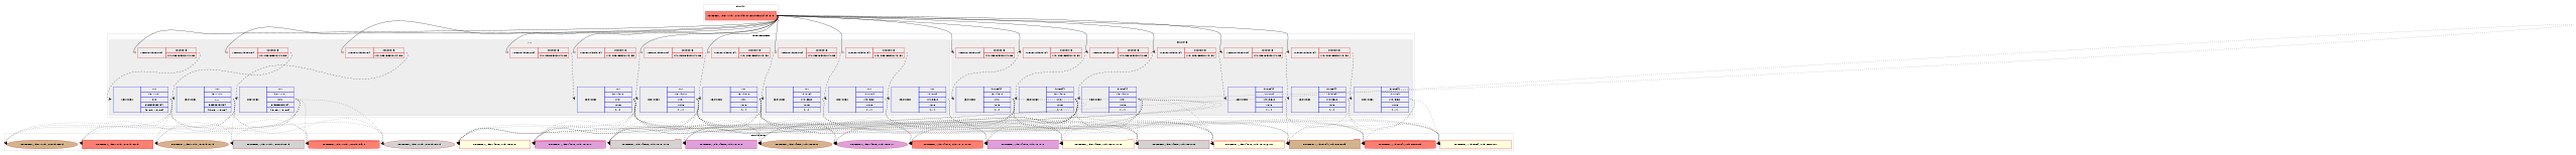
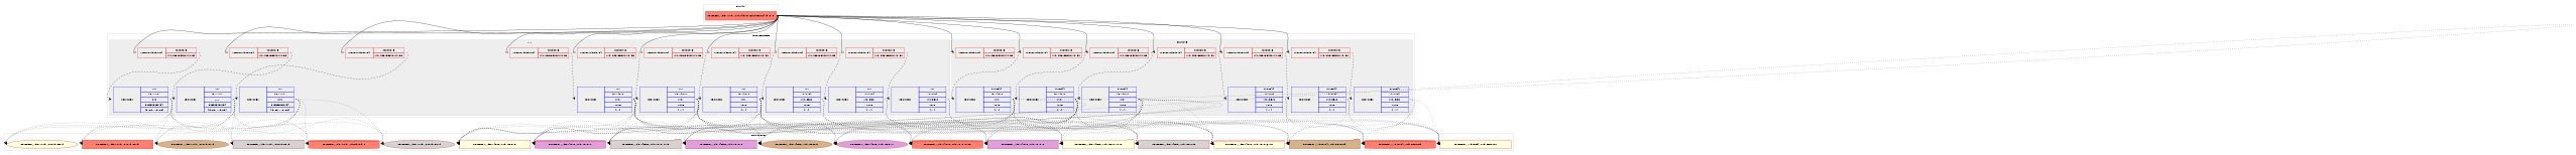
  digraph {
    compound=true
    concentrate=true
    fontname="DejaVu Sans Mono"
    fontsize=10
    newrank=true
    rankdir=TB
    ranksep=1.5
    node [color=red fontname="DejaVu Sans Mono" fontsize=10 shape=none]
    edge [arrowhead=vee fontname="DejaVu Sans Mono" headport=w style=dotted tailport=e weight=100]
    n1 [fillcolor=salmon label="portage://dev-ruby/sus-fixtures-openssl-0.2.1" shape=box style=filled width=4]
    n2 [color=blue label=<<TABLE BORDER="0" CELLBORDER="1" CELLSPACING="0" CELLPADDING="4" WIDTH="220"><TR><TD ROWSPAN="6" CELLPADDING="30">pack_dep</TD></TR><TR><TD WIDTH="110">install</TD></TR><TR><TD>dev-lang</TD></TR><TR><TD>ruby</TD></TR><TR><TD>none</TD></TR><TR><TD>[,,]</TD></TR></TABLE>>]
    n3 [label=<<TABLE BORDER="0" CELLBORDER="1" CELLSPACING="0" CELLPADDING="4"><TR><TD ROWSPAN="3" CELLPADDING="10">use_conditional</TD></TR><TR><TD>positive</TD></TR><TR><TD>ruby_targets_ruby31</TD></TR></TABLE>>]
    n4 [color=blue label=<<TABLE BORDER="0" CELLBORDER="1" CELLSPACING="0" CELLPADDING="4" WIDTH="220"><TR><TD ROWSPAN="6" CELLPADDING="30">pack_dep</TD></TR><TR><TD WIDTH="110">install</TD></TR><TR><TD>virtual</TD></TR><TR><TD>rubygems</TD></TR><TR><TD>none</TD></TR><TR><TD>[,,]</TD></TR></TABLE>>]
    n5 [label=<<TABLE BORDER="0" CELLBORDER="1" CELLSPACING="0" CELLPADDING="4"><TR><TD ROWSPAN="3" CELLPADDING="10">use_conditional</TD></TR><TR><TD>positive</TD></TR><TR><TD>ruby_targets_ruby31</TD></TR></TABLE>>]
    n6 [color=blue label=<<TABLE BORDER="0" CELLBORDER="1" CELLSPACING="0" CELLPADDING="4" WIDTH="220"><TR><TD ROWSPAN="6" CELLPADDING="30">pack_dep</TD></TR><TR><TD WIDTH="110">install</TD></TR><TR><TD>dev-lang</TD></TR><TR><TD>ruby</TD></TR><TR><TD>none</TD></TR><TR><TD>[,,]</TD></TR></TABLE>>]
    n7 [label=<<TABLE BORDER="0" CELLBORDER="1" CELLSPACING="0" CELLPADDING="4"><TR><TD ROWSPAN="3" CELLPADDING="10">use_conditional</TD></TR><TR><TD>positive</TD></TR><TR><TD>ruby_targets_ruby32</TD></TR></TABLE>>]
    n8 [color=blue label=<<TABLE BORDER="0" CELLBORDER="1" CELLSPACING="0" CELLPADDING="4" WIDTH="220"><TR><TD ROWSPAN="6" CELLPADDING="30">pack_dep</TD></TR><TR><TD WIDTH="110">install</TD></TR><TR><TD>virtual</TD></TR><TR><TD>rubygems</TD></TR><TR><TD>none</TD></TR><TR><TD>[,,]</TD></TR></TABLE>>]
    n9 [label=<<TABLE BORDER="0" CELLBORDER="1" CELLSPACING="0" CELLPADDING="4"><TR><TD ROWSPAN="3" CELLPADDING="10">use_conditional</TD></TR><TR><TD>positive</TD></TR><TR><TD>ruby_targets_ruby32</TD></TR></TABLE>>]
    n10 [color=blue label=<<TABLE BORDER="0" CELLBORDER="1" CELLSPACING="0" CELLPADDING="4" WIDTH="220"><TR><TD ROWSPAN="6" CELLPADDING="30">pack_dep</TD></TR><TR><TD WIDTH="110">install</TD></TR><TR><TD>dev-lang</TD></TR><TR><TD>ruby</TD></TR><TR><TD>none</TD></TR><TR><TD>[,,]</TD></TR></TABLE>>]
    n11 [label=<<TABLE BORDER="0" CELLBORDER="1" CELLSPACING="0" CELLPADDING="4"><TR><TD ROWSPAN="3" CELLPADDING="10">use_conditional</TD></TR><TR><TD>positive</TD></TR><TR><TD>ruby_targets_ruby33</TD></TR></TABLE>>]
    n12 [color=blue label=<<TABLE BORDER="0" CELLBORDER="1" CELLSPACING="0" CELLPADDING="4" WIDTH="220"><TR><TD ROWSPAN="6" CELLPADDING="30">pack_dep</TD></TR><TR><TD WIDTH="110">install</TD></TR><TR><TD>virtual</TD></TR><TR><TD>rubygems</TD></TR><TR><TD>none</TD></TR><TR><TD>[,,]</TD></TR></TABLE>>]
    n13 [label=<<TABLE BORDER="0" CELLBORDER="1" CELLSPACING="0" CELLPADDING="4"><TR><TD ROWSPAN="3" CELLPADDING="10">use_conditional</TD></TR><TR><TD>positive</TD></TR><TR><TD>ruby_targets_ruby33</TD></TR></TABLE>>]
    n14 [color=blue label=<<TABLE BORDER="0" CELLBORDER="1" CELLSPACING="0" CELLPADDING="4" WIDTH="220"><TR><TD ROWSPAN="6" CELLPADDING="30">pack_dep</TD></TR><TR><TD WIDTH="110">run</TD></TR><TR><TD>dev-lang</TD></TR><TR><TD>ruby</TD></TR><TR><TD>none</TD></TR><TR><TD>[,,]</TD></TR></TABLE>>]
    n15 [label=<<TABLE BORDER="0" CELLBORDER="1" CELLSPACING="0" CELLPADDING="4"><TR><TD ROWSPAN="3" CELLPADDING="10">use_conditional</TD></TR><TR><TD>positive</TD></TR><TR><TD>ruby_targets_ruby31</TD></TR></TABLE>>]
    n16 [color=blue label=<<TABLE BORDER="0" CELLBORDER="1" CELLSPACING="0" CELLPADDING="4" WIDTH="220"><TR><TD ROWSPAN="6" CELLPADDING="30">pack_dep</TD></TR><TR><TD WIDTH="110">run</TD></TR><TR><TD>dev-ruby</TD></TR><TR><TD>sus</TD></TR><TR><TD>greaterequal</TD></TR><TR><TD>[0.10,,,0.10]</TD></TR></TABLE>>]
    n17 [label=<<TABLE BORDER="0" CELLBORDER="1" CELLSPACING="0" CELLPADDING="4"><TR><TD ROWSPAN="3" CELLPADDING="10">use_conditional</TD></TR><TR><TD>positive</TD></TR><TR><TD>ruby_targets_ruby31</TD></TR></TABLE>>]
    n18 [color=blue label=<<TABLE BORDER="0" CELLBORDER="1" CELLSPACING="0" CELLPADDING="4" WIDTH="220"><TR><TD ROWSPAN="6" CELLPADDING="30">pack_dep</TD></TR><TR><TD WIDTH="110">run</TD></TR><TR><TD>virtual</TD></TR><TR><TD>rubygems</TD></TR><TR><TD>none</TD></TR><TR><TD>[,,]</TD></TR></TABLE>>]
    n19 [label=<<TABLE BORDER="0" CELLBORDER="1" CELLSPACING="0" CELLPADDING="4"><TR><TD ROWSPAN="3" CELLPADDING="10">use_conditional</TD></TR><TR><TD>positive</TD></TR><TR><TD>ruby_targets_ruby32</TD></TR></TABLE>>]
    n20 [color=blue label=<<TABLE BORDER="0" CELLBORDER="1" CELLSPACING="0" CELLPADDING="4" WIDTH="220"><TR><TD ROWSPAN="6" CELLPADDING="30">pack_dep</TD></TR><TR><TD WIDTH="110">run</TD></TR><TR><TD>virtual</TD></TR><TR><TD>rubygems</TD></TR><TR><TD>none</TD></TR><TR><TD>[,,]</TD></TR></TABLE>>]
    n21 [label=<<TABLE BORDER="0" CELLBORDER="1" CELLSPACING="0" CELLPADDING="4"><TR><TD ROWSPAN="3" CELLPADDING="10">use_conditional</TD></TR><TR><TD>positive</TD></TR><TR><TD>ruby_targets_ruby31</TD></TR></TABLE>>]
    n22 [color=blue label=<<TABLE BORDER="0" CELLBORDER="1" CELLSPACING="0" CELLPADDING="4" WIDTH="220"><TR><TD ROWSPAN="6" CELLPADDING="30">pack_dep</TD></TR><TR><TD WIDTH="110">run</TD></TR><TR><TD>dev-lang</TD></TR><TR><TD>ruby</TD></TR><TR><TD>none</TD></TR><TR><TD>[,,]</TD></TR></TABLE>>]
    n23 [label=<<TABLE BORDER="0" CELLBORDER="1" CELLSPACING="0" CELLPADDING="4"><TR><TD ROWSPAN="3" CELLPADDING="10">use_conditional</TD></TR><TR><TD>positive</TD></TR><TR><TD>ruby_targets_ruby32</TD></TR></TABLE>>]
    n24 [color=blue label=<<TABLE BORDER="0" CELLBORDER="1" CELLSPACING="0" CELLPADDING="4" WIDTH="220"><TR><TD ROWSPAN="6" CELLPADDING="30">pack_dep</TD></TR><TR><TD WIDTH="110">run</TD></TR><TR><TD>dev-ruby</TD></TR><TR><TD>sus</TD></TR><TR><TD>greaterequal</TD></TR><TR><TD>[0.10,,,0.10]</TD></TR></TABLE>>]
    n25 [label=<<TABLE BORDER="0" CELLBORDER="1" CELLSPACING="0" CELLPADDING="4"><TR><TD ROWSPAN="3" CELLPADDING="10">use_conditional</TD></TR><TR><TD>positive</TD></TR><TR><TD>ruby_targets_ruby32</TD></TR></TABLE>>]
    n26 [color=blue label=<<TABLE BORDER="0" CELLBORDER="1" CELLSPACING="0" CELLPADDING="4" WIDTH="220"><TR><TD ROWSPAN="6" CELLPADDING="30">pack_dep</TD></TR><TR><TD WIDTH="110">run</TD></TR><TR><TD>dev-lang</TD></TR><TR><TD>ruby</TD></TR><TR><TD>none</TD></TR><TR><TD>[,,]</TD></TR></TABLE>>]
    n27 [label=<<TABLE BORDER="0" CELLBORDER="1" CELLSPACING="0" CELLPADDING="4"><TR><TD ROWSPAN="3" CELLPADDING="10">use_conditional</TD></TR><TR><TD>positive</TD></TR><TR><TD>ruby_targets_ruby33</TD></TR></TABLE>>]
    n28 [color=blue label=<<TABLE BORDER="0" CELLBORDER="1" CELLSPACING="0" CELLPADDING="4" WIDTH="220"><TR><TD ROWSPAN="6" CELLPADDING="30">pack_dep</TD></TR><TR><TD WIDTH="110">run</TD></TR><TR><TD>dev-ruby</TD></TR><TR><TD>sus</TD></TR><TR><TD>greaterequal</TD></TR><TR><TD>[0.10,,,0.10]</TD></TR></TABLE>>]
    n29 [label=<<TABLE BORDER="0" CELLBORDER="1" CELLSPACING="0" CELLPADDING="4"><TR><TD ROWSPAN="3" CELLPADDING="10">use_conditional</TD></TR><TR><TD>positive</TD></TR><TR><TD>ruby_targets_ruby33</TD></TR></TABLE>>]
    n30 [color=blue label=<<TABLE BORDER="0" CELLBORDER="1" CELLSPACING="0" CELLPADDING="4" WIDTH="220"><TR><TD ROWSPAN="6" CELLPADDING="30">pack_dep</TD></TR><TR><TD WIDTH="110">run</TD></TR><TR><TD>virtual</TD></TR><TR><TD>rubygems</TD></TR><TR><TD>none</TD></TR><TR><TD>[,,]</TD></TR></TABLE>>]
    n31 [label=<<TABLE BORDER="0" CELLBORDER="1" CELLSPACING="0" CELLPADDING="4"><TR><TD ROWSPAN="3" CELLPADDING="10">use_conditional</TD></TR><TR><TD>positive</TD></TR><TR><TD>ruby_targets_ruby33</TD></TR></TABLE>>]
    n32 [fillcolor=plum label="portage://dev-lang/ruby-3.3.5" shape=box style=filled width=4]
    n33 [fillcolor=salmon label="portage://dev-lang/ruby-3.3.4-r1" shape=cylinder style=filled width=4]
    n34 [fillcolor=plum label="portage://dev-lang/ruby-3.3.4" shape=ellipse style=filled width=4]
    n35 [fillcolor=tan label="portage://dev-lang/ruby-3.3.2" shape=ellipse style=filled width=4]
    n36 [fillcolor=plum label="portage://dev-lang/ruby-3.2.5" shape=box style=filled width=4]
    n37 [fillcolor=lightgrey label="portage://dev-lang/ruby-3.2.4-r1" shape=folder style=filled width=4]
    n38 [fillcolor=plum label="portage://dev-lang/ruby-3.2.4" shape=cylinder style=filled width=4]
    n39 [fillcolor=lightyellow label="portage://dev-lang/ruby-3.2.3" shape=box style=filled width=4]
    n40 [fillcolor=lightyellow label="portage://dev-lang/ruby-3.1.6-r1" shape=cylinder style=filled width=4]
    n41 [fillcolor=lightgrey label="portage://dev-lang/ruby-3.1.5" shape=box style=filled width=4]
    n42 [fillcolor=lightyellow label="portage://dev-lang/ruby-3.1.4-r3" shape=folder style=filled width=4]
    n43 [fillcolor=salmon label="portage://virtual/rubygems-20" shape=cylinder style=filled width=4]
    n44 [fillcolor=tan label="portage://virtual/rubygems-19" shape=folder style=filled width=4]
    n45 [fillcolor=lightyellow label="portage://virtual/rubygems-17" shape=box style=filled width=4]
    n46 [fillcolor=lightgrey label="portage://dev-ruby/sus-0.31.0" shape=ellipse style=filled width=4]
    n47 [fillcolor=salmon label="portage://dev-ruby/sus-0.29.1" shape=cylinder style=filled width=4]
    n48 [fillcolor=lightgrey label="portage://dev-ruby/sus-0.28.0" shape=box style=filled width=4]
    n49 [fillcolor=tan label="portage://dev-ruby/sus-0.27.0" shape=ellipse style=filled width=4]
    n50 [fillcolor=salmon label="portage://dev-ruby/sus-0.25.0" shape=box style=filled width=4]
-   n51 [fillcolor=tan label="portage://dev-ruby/sus-0.23.0" shape=ellipse style=filled width=4]
+   n51 [fillcolor=lightyellow label="portage://dev-ruby/sus-0.23.0" shape=ellipse style=filled width=4]
    subgraph cluster_1 {
      color=gray
      label=<<i>ebuild</i>>
      n1
    }
    subgraph cluster_2 {
      color=gray
      label=<<i>dependencies</i>>
      subgraph cluster_3 {
        color=gray
        fillcolor="#eeeeee"
        label=<<i>compile</i>>
        style=filled
        subgraph sub_4 {
          color=gray
          fillcolor="#eeeeee"
          label=<<i>compile</i>>
          style=filled
          n3
          subgraph sub_5 {
            color=gray
            fillcolor="#eeeeee"
            label=<<i>compile</i>>
            style=filled
            n2
          }
        }
        subgraph sub_6 {
          color=gray
          fillcolor="#eeeeee"
          label=<<i>compile</i>>
          style=filled
          n5
          subgraph sub_7 {
            color=gray
            fillcolor="#eeeeee"
            label=<<i>compile</i>>
            style=filled
            n4
          }
        }
        subgraph sub_8 {
          color=gray
          fillcolor="#eeeeee"
          label=<<i>compile</i>>
          style=filled
          n7
          subgraph sub_9 {
            color=gray
            fillcolor="#eeeeee"
            label=<<i>compile</i>>
            style=filled
            n6
          }
        }
        subgraph sub_10 {
          color=gray
          fillcolor="#eeeeee"
          label=<<i>compile</i>>
          style=filled
          n9
          subgraph sub_11 {
            color=gray
            fillcolor="#eeeeee"
            label=<<i>compile</i>>
            style=filled
            n8
          }
        }
        subgraph sub_12 {
          color=gray
          fillcolor="#eeeeee"
          label=<<i>compile</i>>
          style=filled
          n11
          subgraph sub_13 {
            color=gray
            fillcolor="#eeeeee"
            label=<<i>compile</i>>
            style=filled
            n10
          }
        }
        subgraph sub_14 {
          color=gray
          fillcolor="#eeeeee"
          label=<<i>compile</i>>
          style=filled
          n13
          subgraph sub_15 {
            color=gray
            fillcolor="#eeeeee"
            label=<<i>compile</i>>
            style=filled
            n12
          }
        }
      }
      subgraph cluster_16 {
        color=gray
        fillcolor="#eeeeee"
        label=<<i>compile and run</i>>
        style=filled
      }
      subgraph cluster_17 {
        color=gray
        fillcolor="#eeeeee"
        label=<<i>run</i>>
        style=filled
        subgraph sub_18 {
          color=gray
          fillcolor="#eeeeee"
          label=<<i>run</i>>
          style=filled
          n15
          subgraph sub_19 {
            color=gray
            fillcolor="#eeeeee"
            label=<<i>run</i>>
            style=filled
            n14
          }
        }
        subgraph sub_20 {
          color=gray
          fillcolor="#eeeeee"
          label=<<i>run</i>>
          style=filled
          n17
          subgraph sub_21 {
            color=gray
            fillcolor="#eeeeee"
            label=<<i>run</i>>
            style=filled
            n16
          }
        }
        subgraph sub_22 {
          color=gray
          fillcolor="#eeeeee"
          label=<<i>run</i>>
          style=filled
          n19
          subgraph sub_23 {
            color=gray
            fillcolor="#eeeeee"
            label=<<i>run</i>>
            style=filled
            n18
          }
        }
        subgraph sub_24 {
          color=gray
          fillcolor="#eeeeee"
          label=<<i>run</i>>
          style=filled
          n21
          subgraph sub_25 {
            color=gray
            fillcolor="#eeeeee"
            label=<<i>run</i>>
            style=filled
            n20
          }
        }
        subgraph sub_26 {
          color=gray
          fillcolor="#eeeeee"
          label=<<i>run</i>>
          style=filled
          n23
          subgraph sub_27 {
            color=gray
            fillcolor="#eeeeee"
            label=<<i>run</i>>
            style=filled
            n22
          }
        }
        subgraph sub_28 {
          color=gray
          fillcolor="#eeeeee"
          label=<<i>run</i>>
          style=filled
          n25
          subgraph sub_29 {
            color=gray
            fillcolor="#eeeeee"
            label=<<i>run</i>>
            style=filled
            n24
          }
        }
        subgraph sub_30 {
          color=gray
          fillcolor="#eeeeee"
          label=<<i>run</i>>
          style=filled
          n27
          subgraph sub_31 {
            color=gray
            fillcolor="#eeeeee"
            label=<<i>run</i>>
            style=filled
            n26
          }
        }
        subgraph sub_32 {
          color=gray
          fillcolor="#eeeeee"
          label=<<i>run</i>>
          style=filled
          n29
          subgraph sub_33 {
            color=gray
            fillcolor="#eeeeee"
            label=<<i>run</i>>
            style=filled
            n28
          }
        }
        subgraph sub_34 {
          color=gray
          fillcolor="#eeeeee"
          label=<<i>run</i>>
          style=filled
          n31
          subgraph sub_35 {
            color=gray
            fillcolor="#eeeeee"
            label=<<i>run</i>>
            style=filled
            n30
          }
        }
      }
    }
    subgraph cluster_36 {
      color=gray
      label=<<i>candidates</i>>
      rank=same
      subgraph sub_37 {
        color=black
        label=<<i>candidates</i>>
        nodesep=1
        rank=same
        n32
        n33
        n34
        n35
        n36
        n37
        n38
        n39
        n40
        n41
        n42
      }
      subgraph sub_38 {
        color=black
        label=<<i>candidates</i>>
        nodesep=1
        rank=same
        n43
        n44
        n45
      }
      subgraph sub_39 {
        color=black
        label=<<i>candidates</i>>
        nodesep=1
        rank=same
        n32
        n33
        n34
        n35
        n36
        n37
        n38
        n39
        n40
        n41
        n42
      }
      subgraph sub_40 {
        color=black
        label=<<i>candidates</i>>
        nodesep=1
        rank=same
        n43
        n44
        n45
      }
      subgraph sub_41 {
        color=black
        label=<<i>candidates</i>>
        nodesep=1
        rank=same
        n32
        n33
        n34
        n35
        n36
        n37
        n38
        n39
        n40
        n41
        n42
      }
      subgraph sub_42 {
        color=black
        label=<<i>candidates</i>>
        nodesep=1
        rank=same
        n43
        n44
        n45
      }
      subgraph sub_43 {
        color=black
        label=<<i>candidates</i>>
        nodesep=1
        rank=same
        n32
        n33
        n34
        n35
        n36
        n37
        n38
        n39
        n40
        n41
        n42
      }
      subgraph sub_44 {
        color=black
        label=<<i>candidates</i>>
        nodesep=1
        rank=same
        n46
        n47
        n48
        n49
        n50
        n51
      }
      subgraph sub_45 {
        color=black
        label=<<i>candidates</i>>
        nodesep=1
        rank=same
        n43
        n44
        n45
      }
      subgraph sub_46 {
        color=black
        label=<<i>candidates</i>>
        nodesep=1
        rank=same
        n32
        n33
        n34
        n35
        n36
        n37
        n38
        n39
        n40
        n41
        n42
      }
      subgraph sub_47 {
        color=black
        label=<<i>candidates</i>>
        nodesep=1
        rank=same
        n46
        n47
        n48
        n49
        n50
        n51
      }
      subgraph sub_48 {
        color=black
        label=<<i>candidates</i>>
        nodesep=1
        rank=same
        n43
        n44
        n45
      }
      subgraph sub_49 {
        color=black
        label=<<i>candidates</i>>
        nodesep=1
        rank=same
        n43
        n44
        n45
      }
      subgraph sub_50 {
        color=black
        label=<<i>candidates</i>>
        nodesep=1
        rank=same
        n32
        n33
        n34
        n35
        n36
        n37
        n38
        n39
        n40
        n41
        n42
      }
      subgraph sub_51 {
        color=black
        label=<<i>candidates</i>>
        nodesep=1
        rank=same
        n46
        n47
        n48
        n49
        n50
        n51
      }
    }
    n1 -> n3 [style=solid weight=20]
    n1 -> n5 [style=solid weight=20]
    n1 -> n7 [style=solid weight=20]
    n1 -> n9 [style=solid weight=20]
    n1 -> n11 [style=solid weight=20]
    n1 -> n13 [style=solid weight=20]
    n1 -> n15 [arrowhead=odot style=solid weight=20]
    n1 -> n17 [arrowhead=odot style=solid weight=20]
    n1 -> n19 [arrowhead=odot style=solid weight=20]
    n1 -> n21 [arrowhead=odot style=solid weight=20]
    n1 -> n23 [arrowhead=odot style=solid weight=20]
    n1 -> n25 [arrowhead=odot style=solid weight=20]
    n1 -> n27 [arrowhead=odot style=solid weight=20]
    n1 -> n29 [arrowhead=odot style=solid weight=20]
    n1 -> n31 [arrowhead=odot style=solid weight=20]
    n2 -> n32
    n2 -> n33
    n2 -> n34
    n2 -> n35
    n2 -> n36
    n2 -> n37
    n2 -> n38
    n2 -> n39
    n2 -> n40
    n2 -> n41
    n2 -> n42
    n3 -> n2 [style=dashed weight=20]
    n4 -> n43
    n4 -> n44
    n4 -> n45
    n5 -> n4 [style=dashed weight=20]
    n6 -> n32
    n6 -> n33
    n6 -> n34
    n6 -> n35
    n6 -> n36
    n6 -> n37
    n6 -> n38
    n6 -> n39
    n6 -> n40
    n6 -> n41
    n6 -> n42
    n7 -> n6 [style=dashed weight=20]
    n8 -> n43
    n8 -> n44
    n8 -> n45
    n9 -> n8 [style=dashed weight=20]
    n10 -> n32
    n10 -> n33
    n10 -> n34
    n10 -> n35
    n10 -> n36
    n10 -> n37
    n10 -> n38
    n10 -> n39
    n10 -> n40
    n10 -> n41
    n10 -> n42
    n11 -> n10 [style=dashed weight=20]
    n12 -> n43
    n12 -> n44
    n12 -> n45
    n13 -> n12 [style=dashed weight=20]
    n14 -> n32
    n14 -> n33
    n14 -> n34
    n14 -> n35
    n14 -> n36
    n14 -> n37
    n14 -> n38
    n14 -> n39
    n14 -> n40
    n14 -> n41
    n14 -> n42
    n15 -> n14 [style=dashed weight=20]
    n16 -> n46
    n16 -> n47
    n16 -> n48
    n16 -> n49
    n16 -> n50
    n16 -> n51
    n17 -> n16 [style=dashed weight=20]
    n18 -> n43
    n18 -> n44
    n18 -> n45
    n19 -> n18 [style=dashed weight=20]
    n20 -> n43
    n20 -> n44
    n20 -> n45
    n21 -> n20 [style=dashed weight=20]
    n22 -> n32
    n22 -> n33
    n22 -> n34
    n22 -> n35
    n22 -> n36
    n22 -> n37
    n22 -> n38
    n22 -> n39
    n22 -> n40
    n22 -> n41
    n22 -> n42
    n23 -> n22 [style=dashed weight=20]
    n24 -> n46
    n24 -> n47
    n24 -> n48
    n24 -> n49
    n24 -> n50
    n24 -> n51
    n25 -> n24 [style=dashed weight=20]
    n26 -> n32
    n26 -> n33
    n26 -> n34
    n26 -> n35
    n26 -> n36
    n26 -> n37
    n26 -> n38
    n26 -> n39
    n26 -> n40
    n26 -> n41
    n26 -> n42
    n27 -> n26 [style=dashed weight=20]
    n28 -> n46
    n28 -> n47
    n28 -> n48
    n28 -> n49
    n28 -> n50
    n28 -> n51
    n29 -> n28 [style=dashed weight=20]
    n30 -> n43
    n30 -> n44
    n30 -> n45
    n31 -> n30 [style=dashed weight=20]
  }
